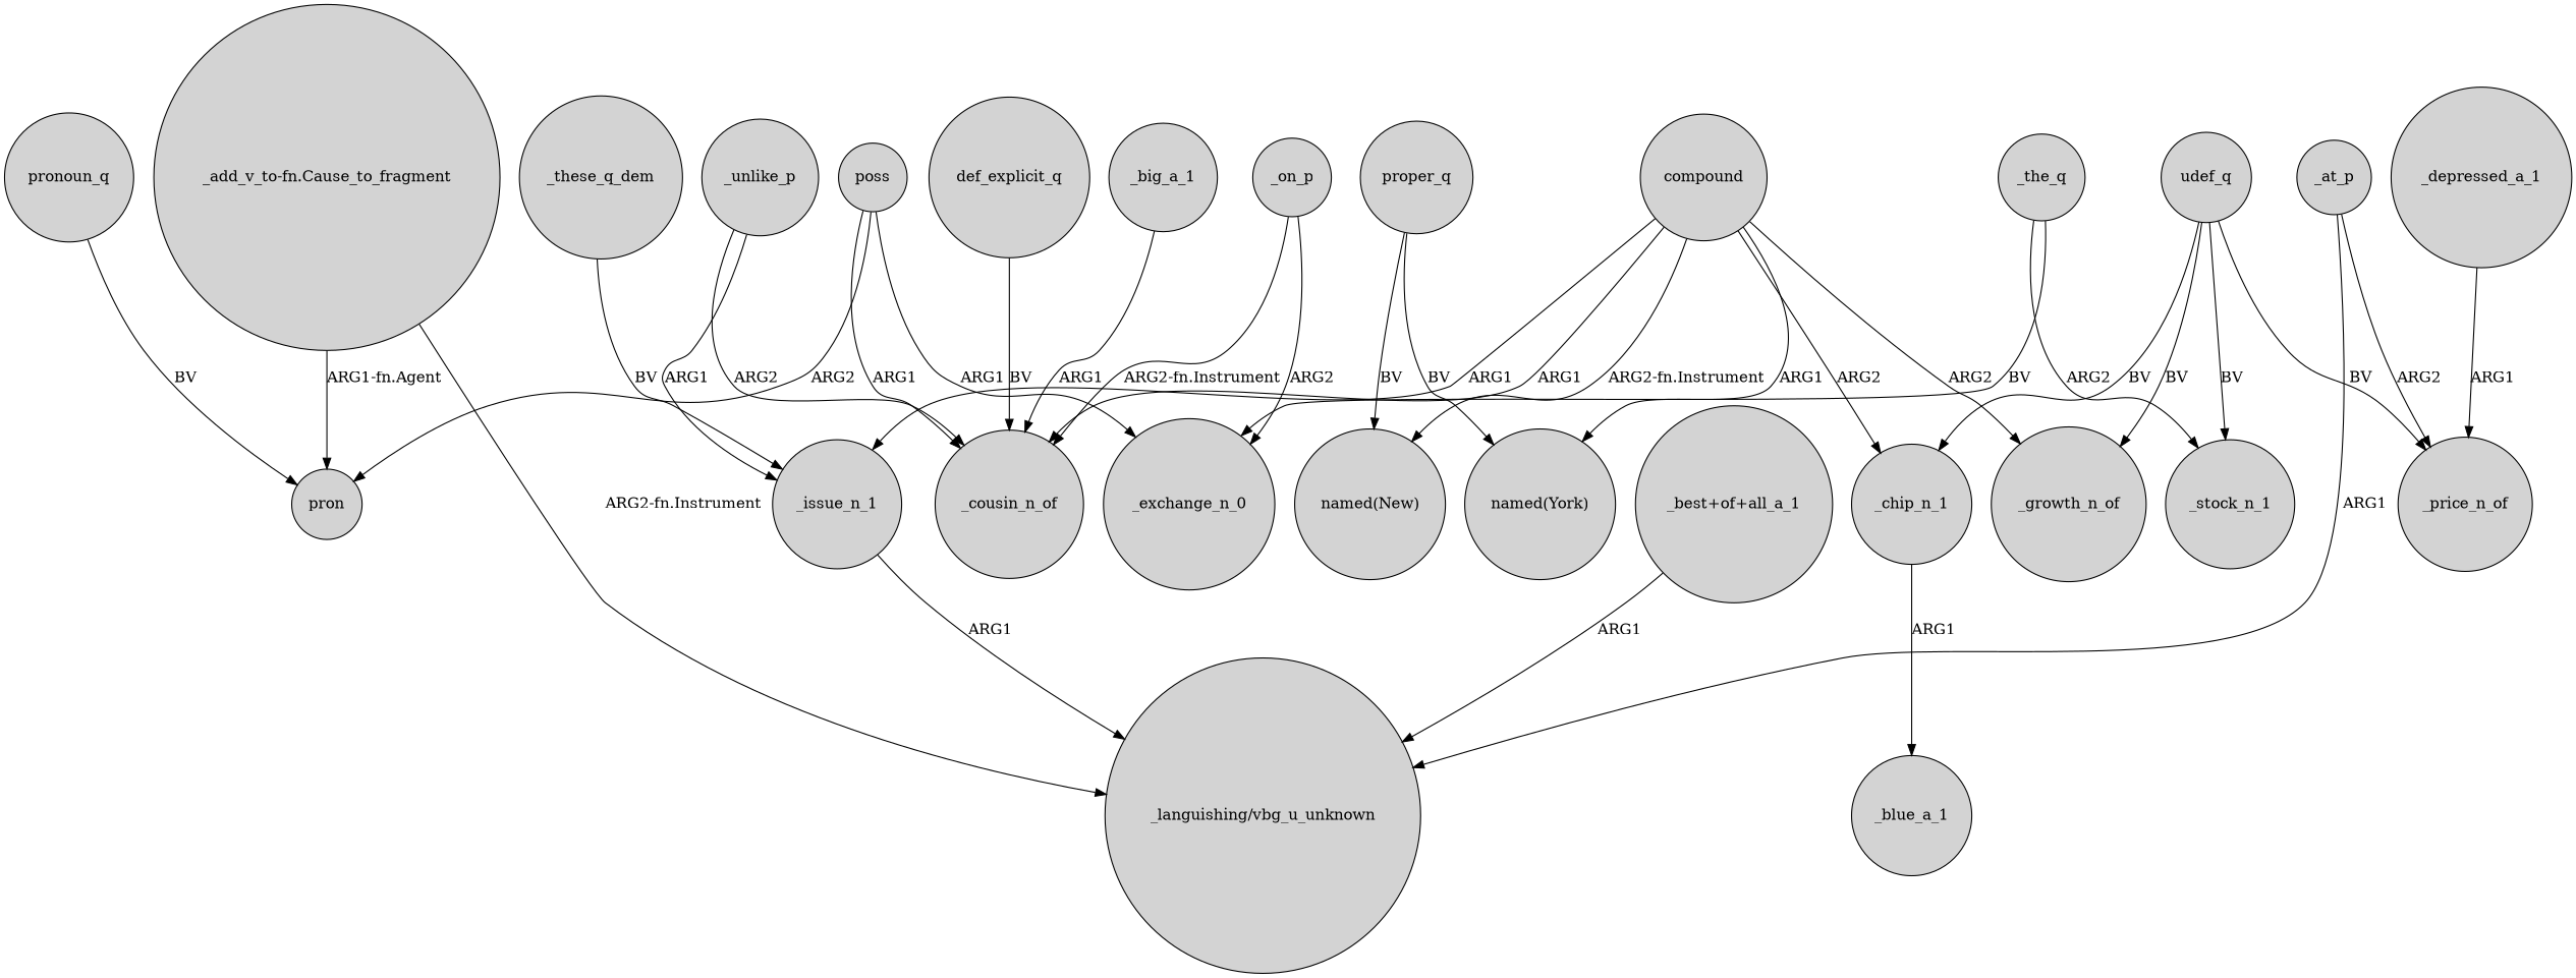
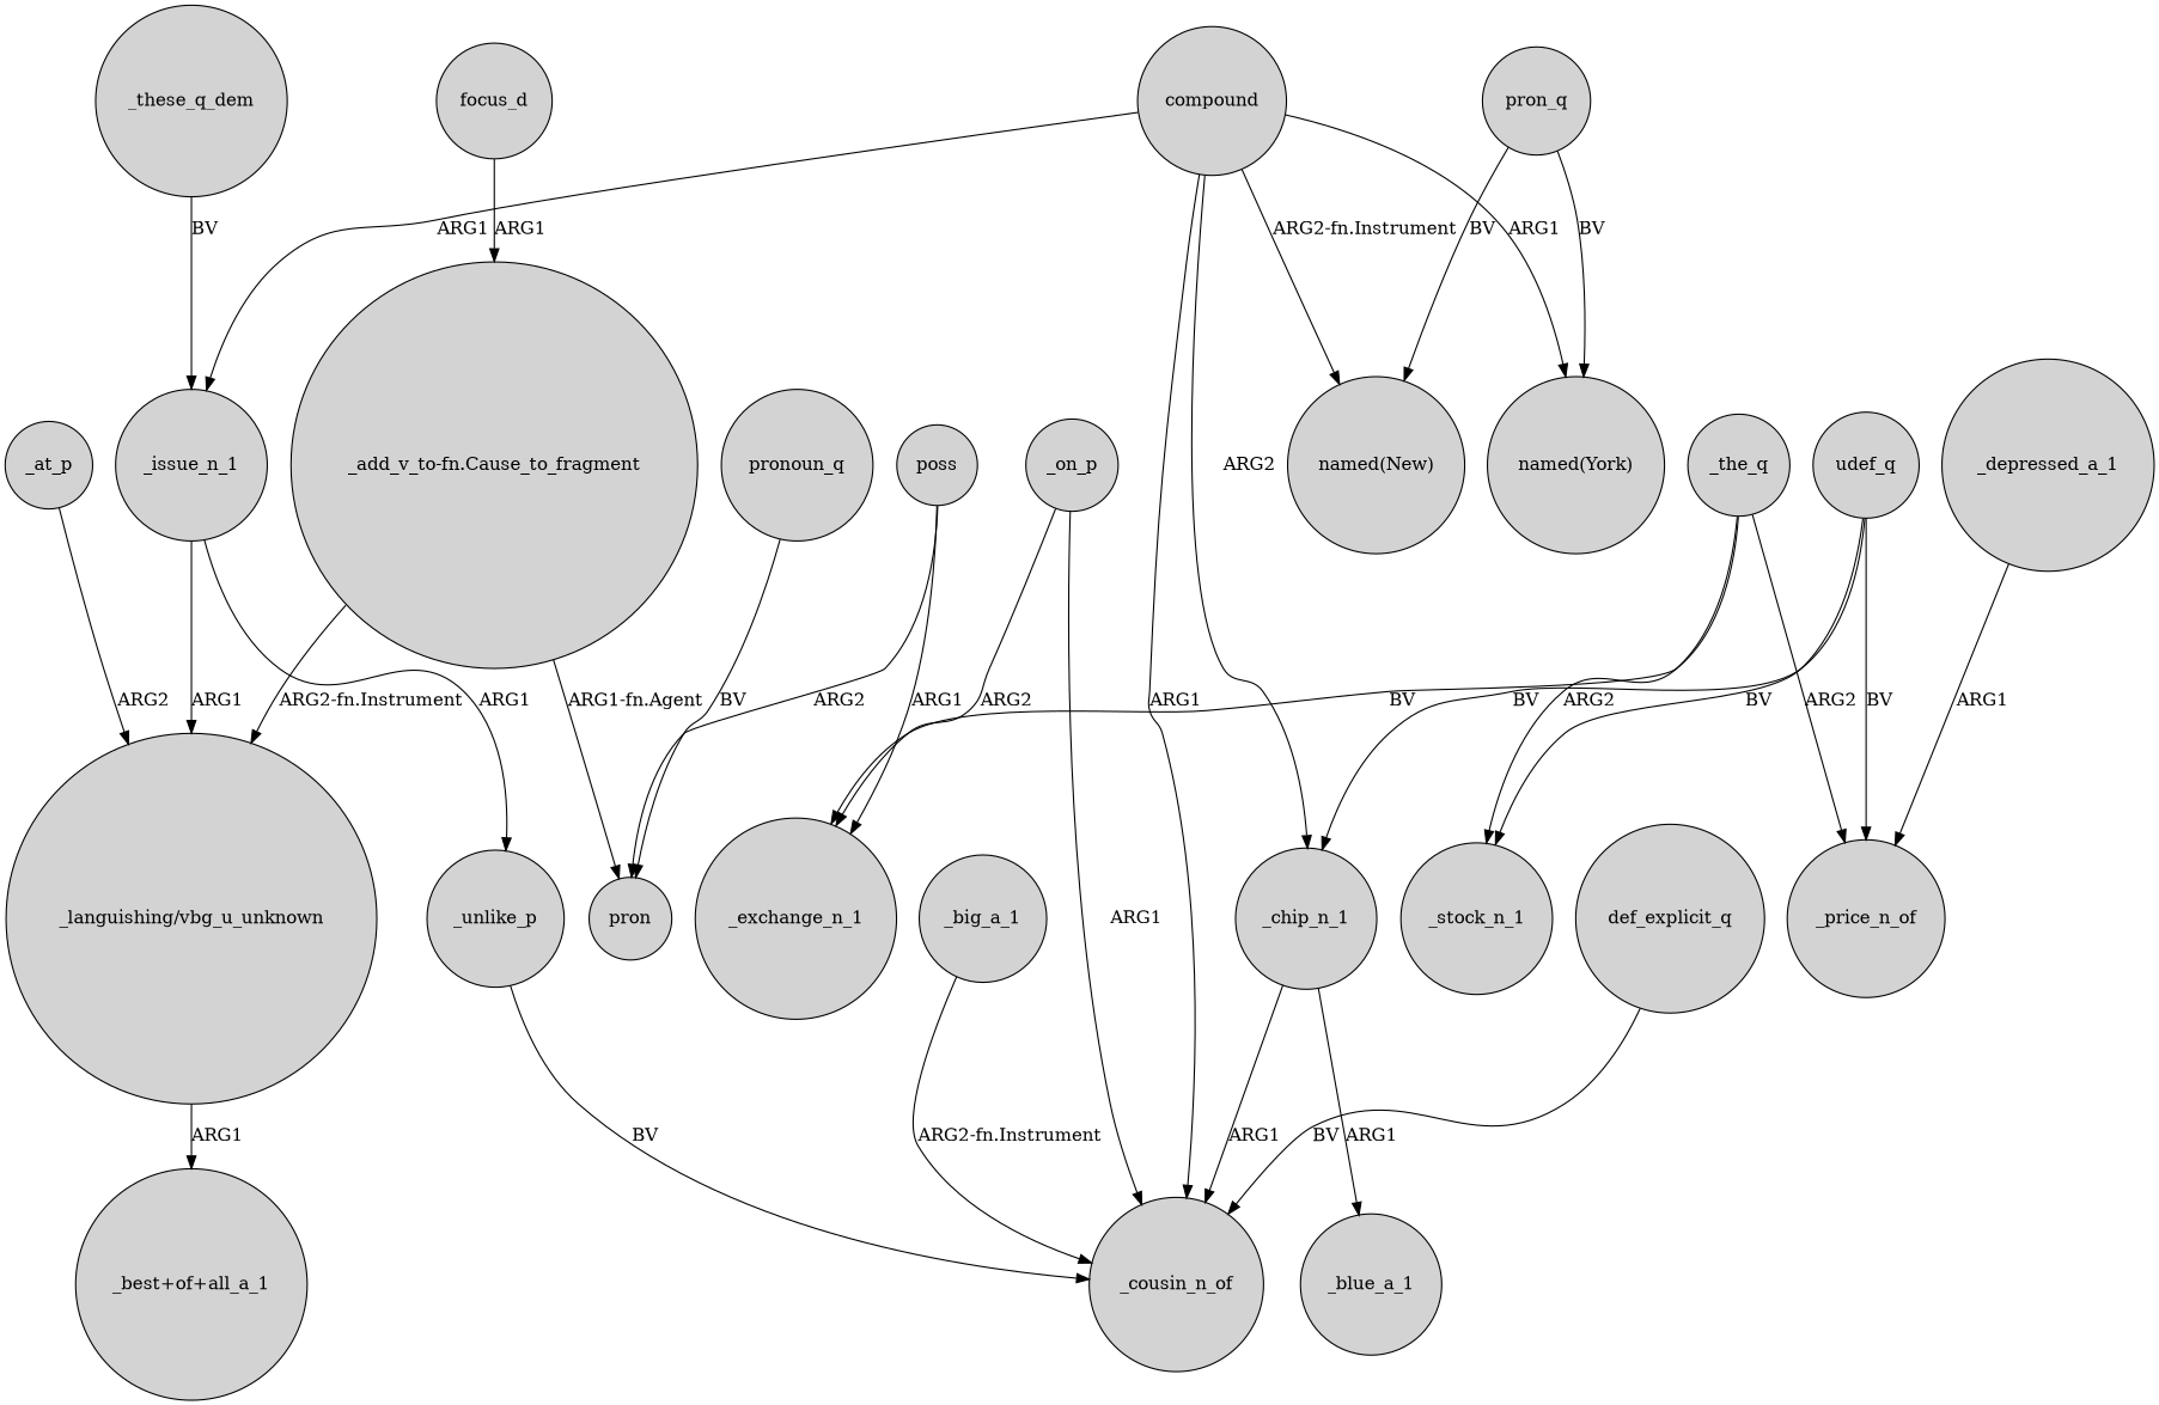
  digraph {
    node [shape=circle style=filled]
    _unlike_p
    _issue_n_1
    _cousin_n_of
    "_languishing/vbg_u_unknown"
    _these_q_dem
    "_add_v_to-fn.Cause_to_fragment"
    pron
    def_explicit_q
+   focus_d
    compound
    "named(New)"
    "named(York)"
    _chip_n_1
-   _growth_n_of
    _blue_a_1
    udef_q
    _stock_n_1
    _price_n_of
-   proper_q
+   proper_q [label=pron_q]
    _on_p
-   _exchange_n_1 [label=_exchange_n_0]
+   _exchange_n_1
    _depressed_a_1
    poss
    pronoun_q
    _big_a_1
    _at_p
    "_best+of+all_a_1"
    _the_q
-   _unlike_p -> _issue_n_1 [label=ARG1]
-   _unlike_p -> _cousin_n_of [label=ARG2]
+   _issue_n_1 -> _unlike_p [label=ARG1]
+   _unlike_p -> _cousin_n_of [label=BV]
    _issue_n_1 -> "_languishing/vbg_u_unknown" [label=ARG1]
    _these_q_dem -> _issue_n_1 [label=BV]
    "_add_v_to-fn.Cause_to_fragment" -> "_languishing/vbg_u_unknown" [label="ARG2-fn.Instrument"]
    "_add_v_to-fn.Cause_to_fragment" -> pron [label="ARG1-fn.Agent"]
    def_explicit_q -> _cousin_n_of [label=BV]
+   focus_d -> "_add_v_to-fn.Cause_to_fragment" [label=ARG1]
    compound -> _issue_n_1 [label=ARG1]
    compound -> _cousin_n_of [label=ARG1]
    compound -> "named(New)" [label="ARG2-fn.Instrument"]
    compound -> "named(York)" [label=ARG1]
    compound -> _chip_n_1 [label=ARG2]
-   compound -> _growth_n_of [label=ARG2]
    _chip_n_1 -> _blue_a_1 [label=ARG1]
    udef_q -> _chip_n_1 [label=BV]
-   udef_q -> _growth_n_of [label=BV]
    udef_q -> _stock_n_1 [label=BV]
    udef_q -> _price_n_of [label=BV]
    proper_q -> "named(New)" [label=BV]
    proper_q -> "named(York)" [label=BV]
-   _on_p -> _cousin_n_of [label="ARG2-fn.Instrument"]
+   _on_p -> _cousin_n_of [label=ARG1]
    _on_p -> _exchange_n_1 [label=ARG2]
    _depressed_a_1 -> _price_n_of [label=ARG1]
-   poss -> _cousin_n_of [label=ARG1]
+   _chip_n_1 -> _cousin_n_of [label=ARG1]
    poss -> pron [label=ARG2]
    poss -> _exchange_n_1 [label=ARG1]
    pronoun_q -> pron [label=BV]
-   _big_a_1 -> _cousin_n_of [label=ARG1]
-   _at_p -> "_languishing/vbg_u_unknown" [label=ARG1]
-   _at_p -> _price_n_of [label=ARG2]
-   "_best+of+all_a_1" -> "_languishing/vbg_u_unknown" [label=ARG1]
+   _big_a_1 -> _cousin_n_of [label="ARG2-fn.Instrument"]
+   _at_p -> "_languishing/vbg_u_unknown" [label=ARG2]
+   _the_q -> _price_n_of [label=ARG2]
+   "_languishing/vbg_u_unknown" -> "_best+of+all_a_1" [label=ARG1]
    _the_q -> _stock_n_1 [label=ARG2]
    _the_q -> _exchange_n_1 [label=BV]
  }
